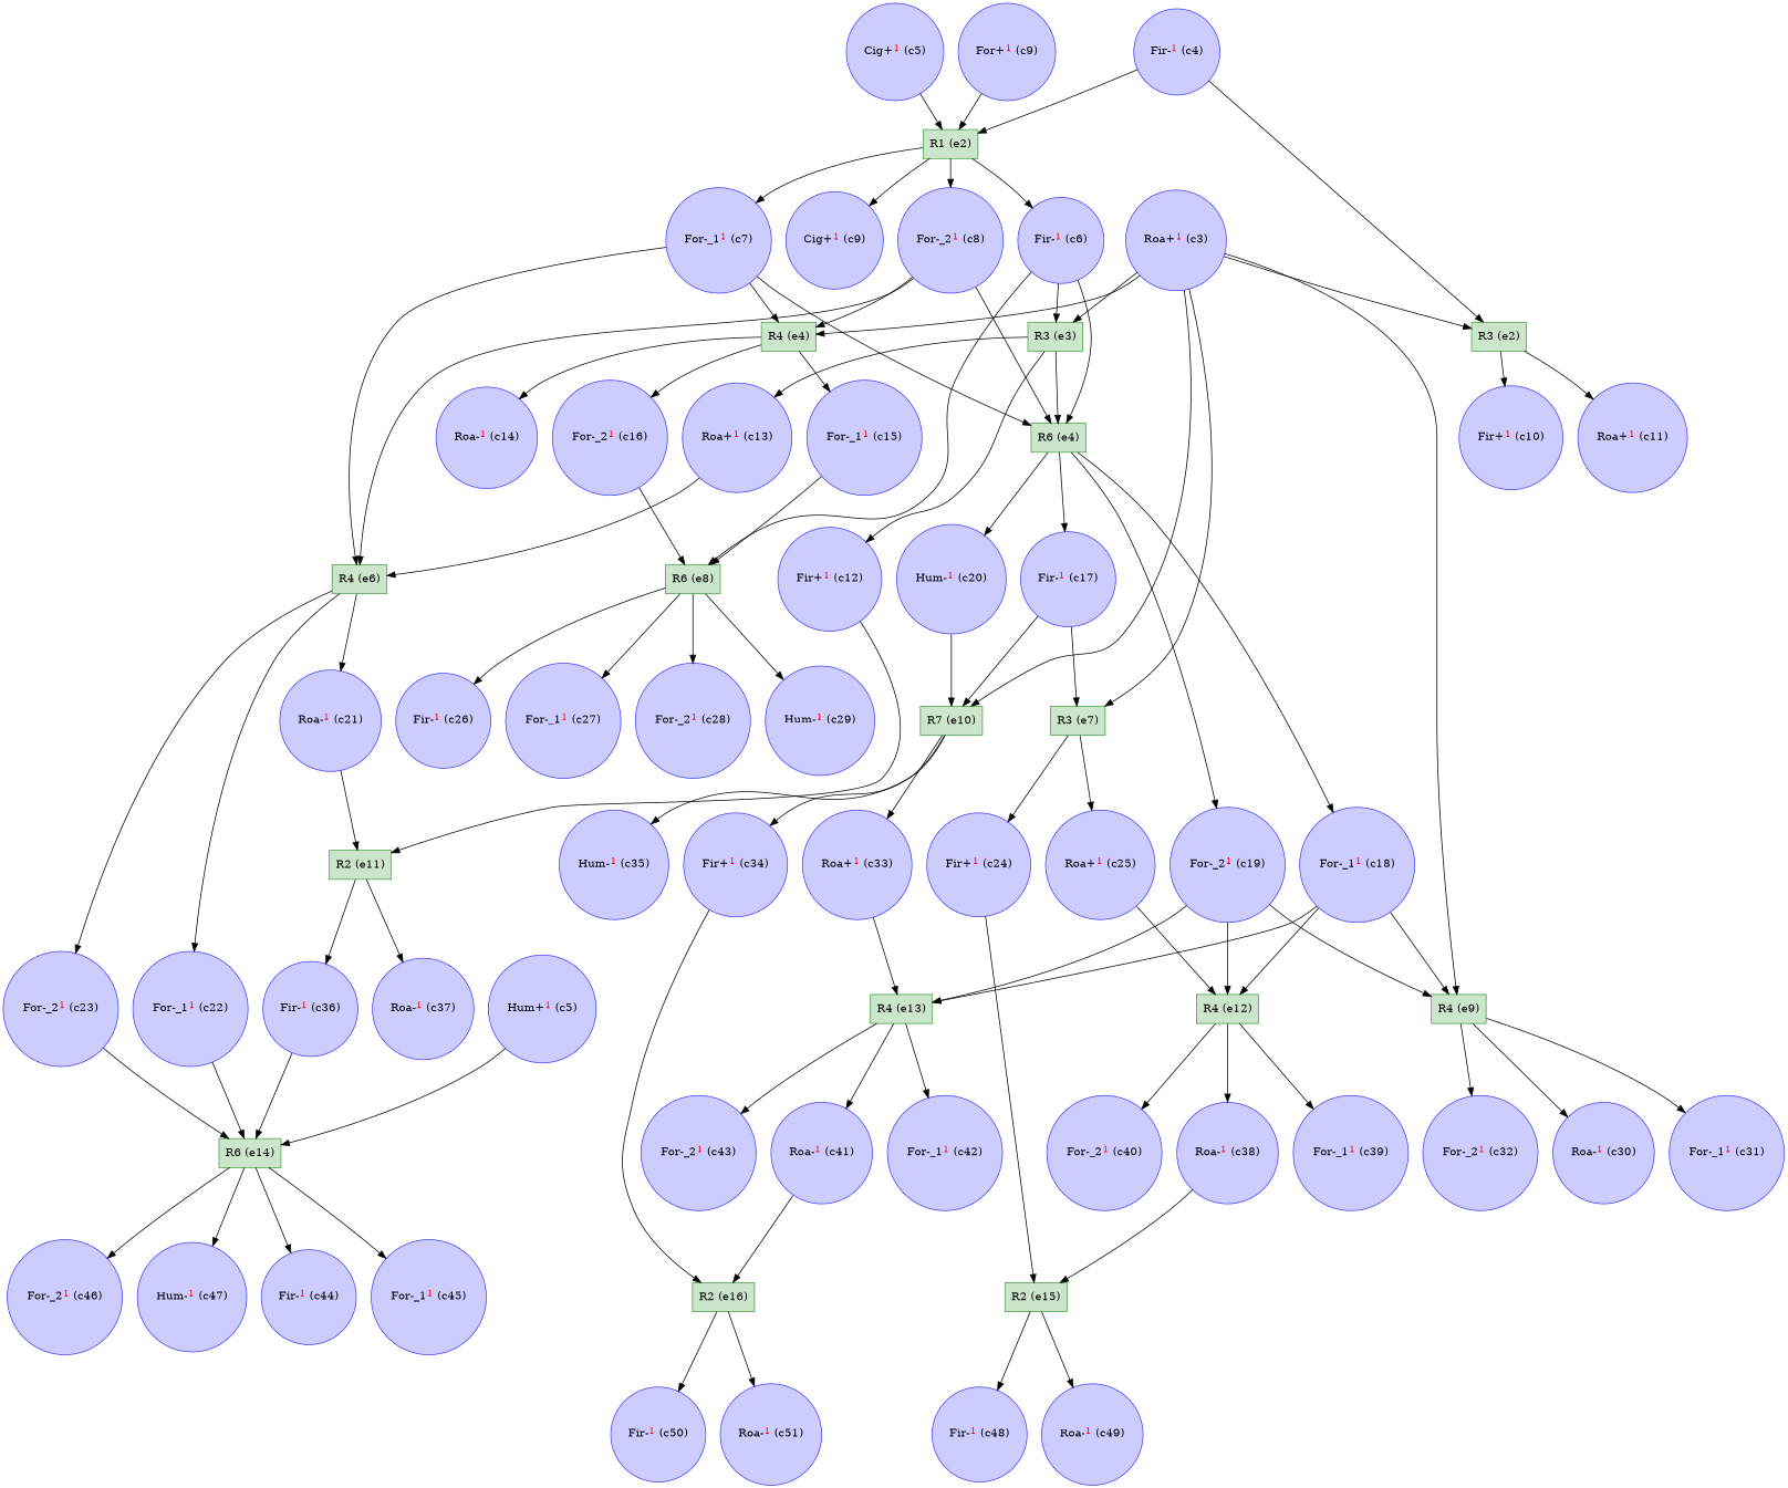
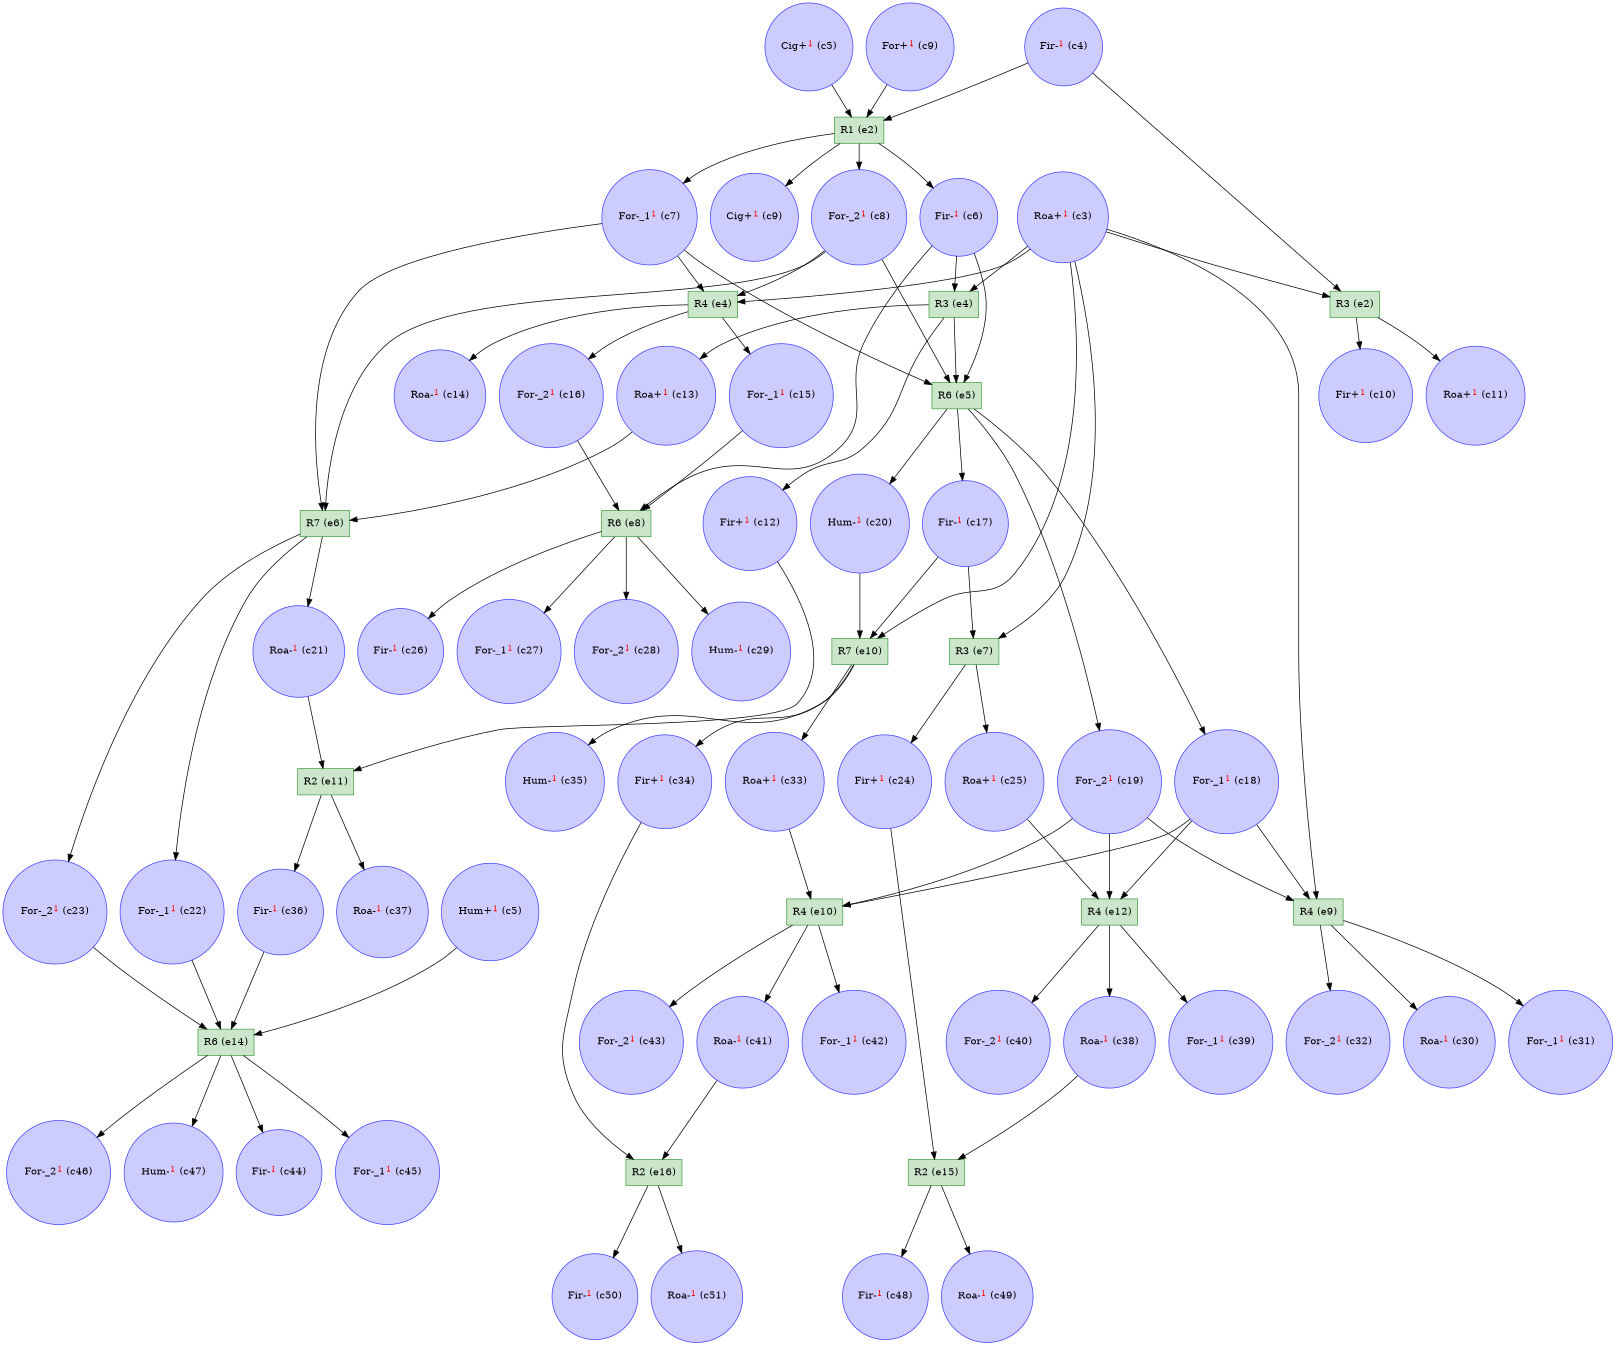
  digraph {
    node [color="#4040ff" fillcolor="#ccccff" shape=circle style=filled]
    n1 [label=<Hum+<FONT COLOR="red"><SUP>1</SUP></FONT>&nbsp;(c5)>]
    n2 [color="#409f40" fillcolor="#cce6cc" label="R6 (e14)" shape=box]
    n3 [label=<Fir-<FONT COLOR="red"><SUP>1</SUP></FONT>&nbsp;(c44)>]
    n4 [label=<For-_1<FONT COLOR="red"><SUP>1</SUP></FONT>&nbsp;(c45)>]
    n5 [label=<For-_2<FONT COLOR="red"><SUP>1</SUP></FONT>&nbsp;(c46)>]
    n6 [label=<Hum-<FONT COLOR="red"><SUP>1</SUP></FONT>&nbsp;(c47)>]
    n7 [color="#409f40" fillcolor="#cce6cc" label="R6 (e8)" shape=box]
    n8 [label=<Fir-<FONT COLOR="red"><SUP>1</SUP></FONT>&nbsp;(c26)>]
    n9 [label=<For-_1<FONT COLOR="red"><SUP>1</SUP></FONT>&nbsp;(c27)>]
    n10 [label=<For-_2<FONT COLOR="red"><SUP>1</SUP></FONT>&nbsp;(c28)>]
    n11 [label=<Hum-<FONT COLOR="red"><SUP>1</SUP></FONT>&nbsp;(c29)>]
-   n12 [color="#409f40" fillcolor="#cce6cc" label="R6 (e4)" shape=box]
+   n12 [color="#409f40" fillcolor="#cce6cc" label="R6 (e5)" shape=box]
    n13 [label=<Fir-<FONT COLOR="red"><SUP>1</SUP></FONT>&nbsp;(c17)>]
    n14 [label=<For-_1<FONT COLOR="red"><SUP>1</SUP></FONT>&nbsp;(c18)>]
    n15 [label=<For-_2<FONT COLOR="red"><SUP>1</SUP></FONT>&nbsp;(c19)>]
    n16 [label=<Hum-<FONT COLOR="red"><SUP>1</SUP></FONT>&nbsp;(c20)>]
    n17 [color="#409f40" fillcolor="#cce6cc" label="R7 (e10)" shape=box]
    n18 [color="#409f40" fillcolor="#cce6cc" label="R3 (e7)" shape=box]
    n19 [color="#409f40" fillcolor="#cce6cc" label="R4 (e9)" shape=box]
-   n20 [color="#409f40" fillcolor="#cce6cc" label="R4 (e13)" shape=box]
+   n20 [color="#409f40" fillcolor="#cce6cc" label="R4 (e10)" shape=box]
    n21 [color="#409f40" fillcolor="#cce6cc" label="R4 (e12)" shape=box]
    n22 [label=<For+<FONT COLOR="red"><SUP>1</SUP></FONT>&nbsp;(c9)>]
    n23 [color="#409f40" fillcolor="#cce6cc" label="R1 (e2)" shape=box]
    n24 [label=<Fir-<FONT COLOR="red"><SUP>1</SUP></FONT>&nbsp;(c6)>]
    n25 [label=<For-_1<FONT COLOR="red"><SUP>1</SUP></FONT>&nbsp;(c7)>]
    n26 [label=<For-_2<FONT COLOR="red"><SUP>1</SUP></FONT>&nbsp;(c8)>]
    n27 [label=<Cig+<FONT COLOR="red"><SUP>1</SUP></FONT>&nbsp;(c9)>]
-   n28 [color="#409f40" fillcolor="#cce6cc" label="R3 (e3)" shape=box]
+   n28 [color="#409f40" fillcolor="#cce6cc" label="R3 (e4)" shape=box]
    n29 [color="#409f40" fillcolor="#cce6cc" label="R4 (e4)" shape=box]
-   n30 [color="#409f40" fillcolor="#cce6cc" label="R4 (e6)" shape=box]
+   n30 [color="#409f40" fillcolor="#cce6cc" label="R7 (e6)" shape=box]
    n31 [label=<Roa+<FONT COLOR="red"><SUP>1</SUP></FONT>&nbsp;(c3)>]
    n32 [color="#409f40" fillcolor="#cce6cc" label="R3 (e2)" shape=box]
    n33 [label=<Roa+<FONT COLOR="red"><SUP>1</SUP></FONT>&nbsp;(c33)>]
    n34 [label=<Fir+<FONT COLOR="red"><SUP>1</SUP></FONT>&nbsp;(c34)>]
    n35 [label=<Hum-<FONT COLOR="red"><SUP>1</SUP></FONT>&nbsp;(c35)>]
    n36 [label=<Roa-<FONT COLOR="red"><SUP>1</SUP></FONT>&nbsp;(c30)>]
    n37 [label=<For-_1<FONT COLOR="red"><SUP>1</SUP></FONT>&nbsp;(c31)>]
    n38 [label=<For-_2<FONT COLOR="red"><SUP>1</SUP></FONT>&nbsp;(c32)>]
    n39 [label=<Fir+<FONT COLOR="red"><SUP>1</SUP></FONT>&nbsp;(c24)>]
    n40 [label=<Roa+<FONT COLOR="red"><SUP>1</SUP></FONT>&nbsp;(c25)>]
    n41 [label=<Roa-<FONT COLOR="red"><SUP>1</SUP></FONT>&nbsp;(c14)>]
    n42 [label=<For-_1<FONT COLOR="red"><SUP>1</SUP></FONT>&nbsp;(c15)>]
    n43 [label=<For-_2<FONT COLOR="red"><SUP>1</SUP></FONT>&nbsp;(c16)>]
    n44 [label=<Fir+<FONT COLOR="red"><SUP>1</SUP></FONT>&nbsp;(c12)>]
    n45 [label=<Roa+<FONT COLOR="red"><SUP>1</SUP></FONT>&nbsp;(c13)>]
    n46 [label=<Fir+<FONT COLOR="red"><SUP>1</SUP></FONT>&nbsp;(c10)>]
    n47 [label=<Roa+<FONT COLOR="red"><SUP>1</SUP></FONT>&nbsp;(c11)>]
    n48 [color="#409f40" fillcolor="#cce6cc" label="R2 (e16)" shape=box]
    n49 [color="#409f40" fillcolor="#cce6cc" label="R2 (e15)" shape=box]
    n50 [color="#409f40" fillcolor="#cce6cc" label="R2 (e11)" shape=box]
    n51 [label=<Fir-<FONT COLOR="red"><SUP>1</SUP></FONT>&nbsp;(c4)>]
    n52 [label=<Cig+<FONT COLOR="red"><SUP>1</SUP></FONT>&nbsp;(c5)>]
    n53 [label=<Roa-<FONT COLOR="red"><SUP>1</SUP></FONT>&nbsp;(c21)>]
    n54 [label=<For-_1<FONT COLOR="red"><SUP>1</SUP></FONT>&nbsp;(c22)>]
    n55 [label=<For-_2<FONT COLOR="red"><SUP>1</SUP></FONT>&nbsp;(c23)>]
    n56 [label=<Fir-<FONT COLOR="red"><SUP>1</SUP></FONT>&nbsp;(c36)>]
    n57 [label=<Roa-<FONT COLOR="red"><SUP>1</SUP></FONT>&nbsp;(c37)>]
    n58 [label=<Roa-<FONT COLOR="red"><SUP>1</SUP></FONT>&nbsp;(c41)>]
    n59 [label=<For-_1<FONT COLOR="red"><SUP>1</SUP></FONT>&nbsp;(c42)>]
    n60 [label=<For-_2<FONT COLOR="red"><SUP>1</SUP></FONT>&nbsp;(c43)>]
    n61 [label=<Roa-<FONT COLOR="red"><SUP>1</SUP></FONT>&nbsp;(c38)>]
    n62 [label=<For-_1<FONT COLOR="red"><SUP>1</SUP></FONT>&nbsp;(c39)>]
    n63 [label=<For-_2<FONT COLOR="red"><SUP>1</SUP></FONT>&nbsp;(c40)>]
    n64 [label=<Fir-<FONT COLOR="red"><SUP>1</SUP></FONT>&nbsp;(c48)>]
    n65 [label=<Roa-<FONT COLOR="red"><SUP>1</SUP></FONT>&nbsp;(c49)>]
    n66 [label=<Fir-<FONT COLOR="red"><SUP>1</SUP></FONT>&nbsp;(c50)>]
    n67 [label=<Roa-<FONT COLOR="red"><SUP>1</SUP></FONT>&nbsp;(c51)>]
    n1 -> n2
    n2 -> n3
    n2 -> n4
    n2 -> n5
    n2 -> n6
    n7 -> n8
    n7 -> n9
    n7 -> n10
    n7 -> n11
    n12 -> n13
    n12 -> n14
    n12 -> n15
    n12 -> n16
    n13 -> n17
    n13 -> n18
    n14 -> n19
    n14 -> n20
    n14 -> n21
    n15 -> n19
    n15 -> n20
    n15 -> n21
    n16 -> n17
    n17 -> n33
    n17 -> n34
    n17 -> n35
    n18 -> n39
    n18 -> n40
    n19 -> n36
    n19 -> n37
    n19 -> n38
    n20 -> n58
    n20 -> n59
    n20 -> n60
    n21 -> n61
    n21 -> n62
    n21 -> n63
    n22 -> n23
    n23 -> n24
    n23 -> n25
    n23 -> n26
    n23 -> n27
    n24 -> n7
    n24 -> n12
    n24 -> n28
    n25 -> n12
    n25 -> n29
    n25 -> n30
    n26 -> n12
    n26 -> n29
    n26 -> n30
    n28 -> n12
    n28 -> n44
    n28 -> n45
    n29 -> n41
    n29 -> n42
    n29 -> n43
    n30 -> n53
    n30 -> n54
    n30 -> n55
    n31 -> n17
    n31 -> n18
    n31 -> n19
    n31 -> n28
    n31 -> n29
    n31 -> n32
    n32 -> n46
    n32 -> n47
    n33 -> n20
    n34 -> n48
    n39 -> n49
    n40 -> n21
    n42 -> n7
    n43 -> n7
    n44 -> n50
    n45 -> n30
    n48 -> n66
    n48 -> n67
    n49 -> n64
    n49 -> n65
    n50 -> n56
    n50 -> n57
    n51 -> n23
    n51 -> n32
    n52 -> n23
    n53 -> n50
    n54 -> n2
    n55 -> n2
    n56 -> n2
    n58 -> n48
    n61 -> n49
  }
